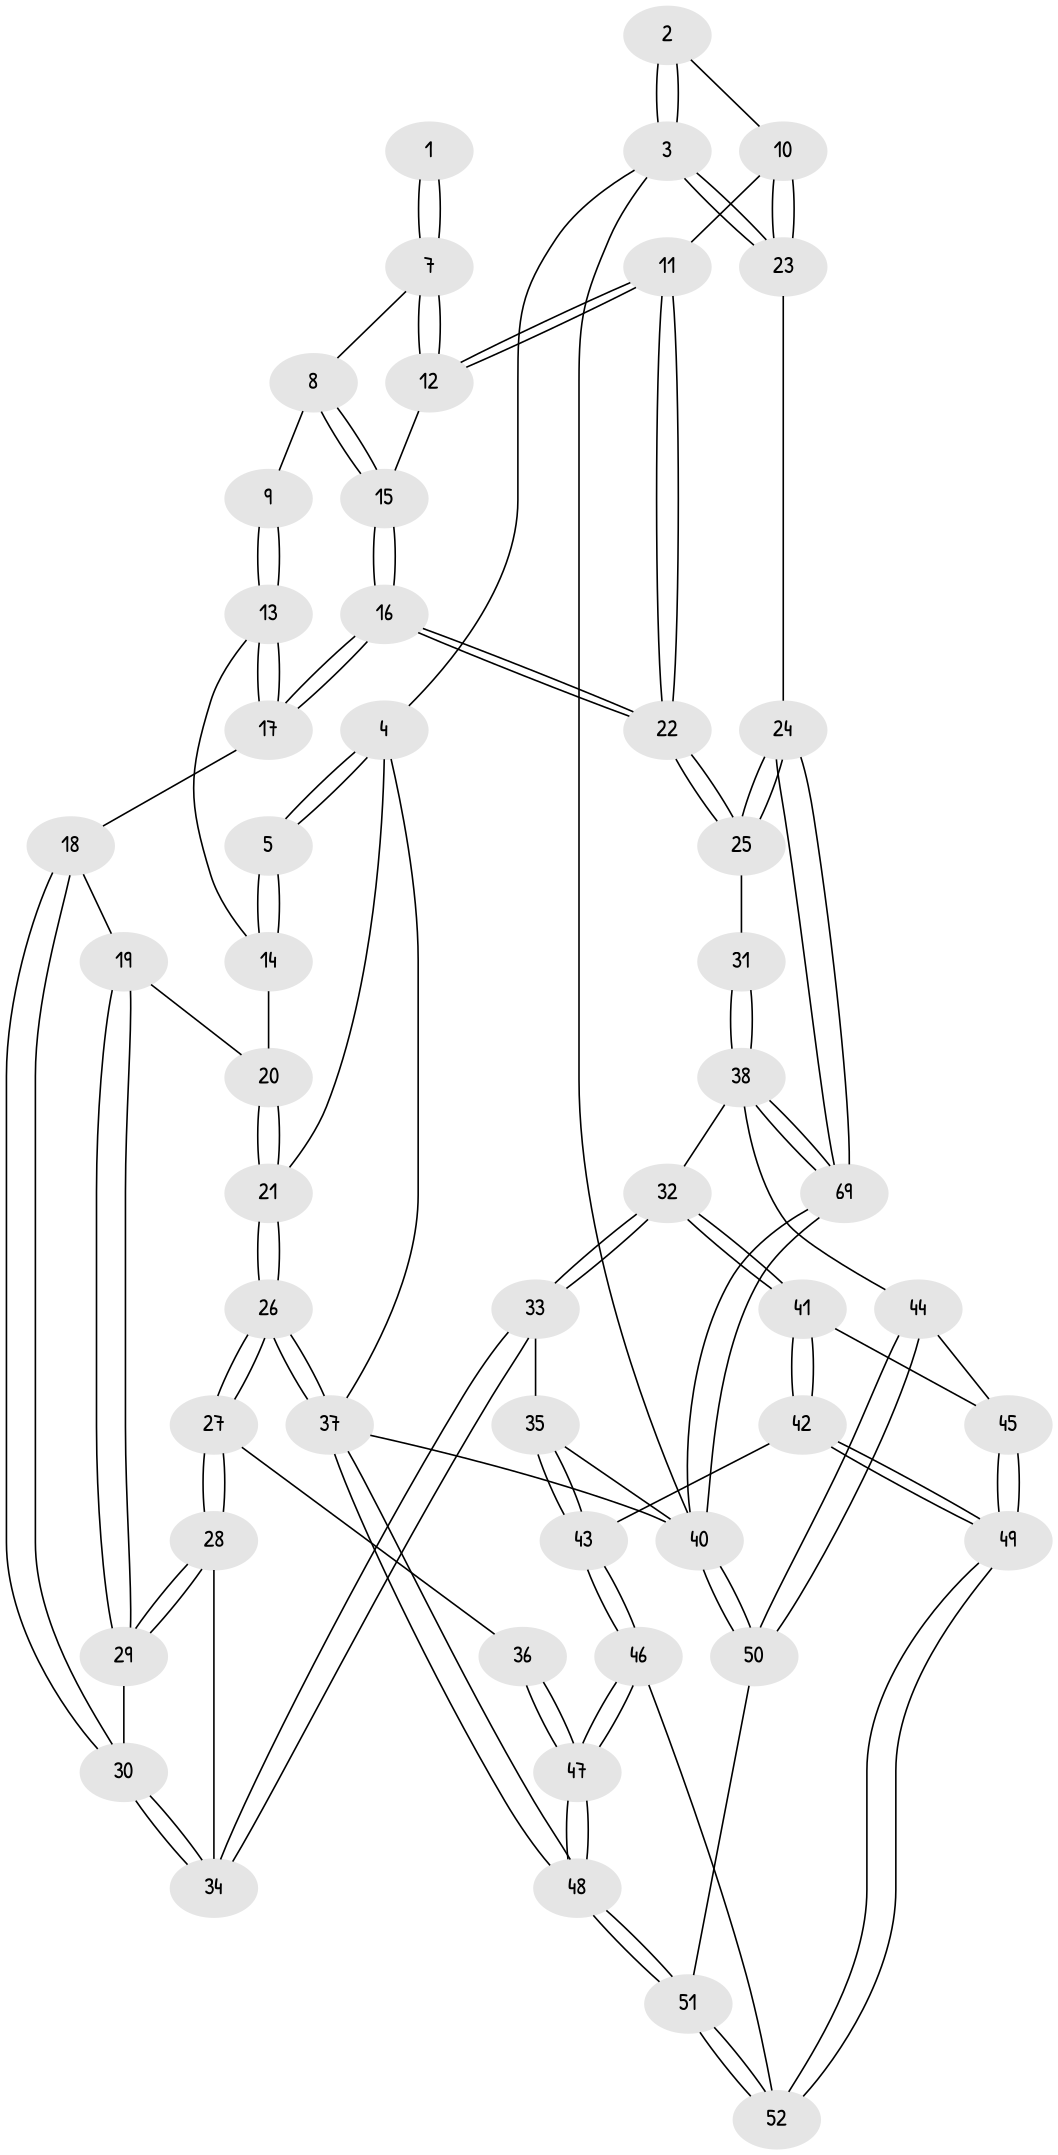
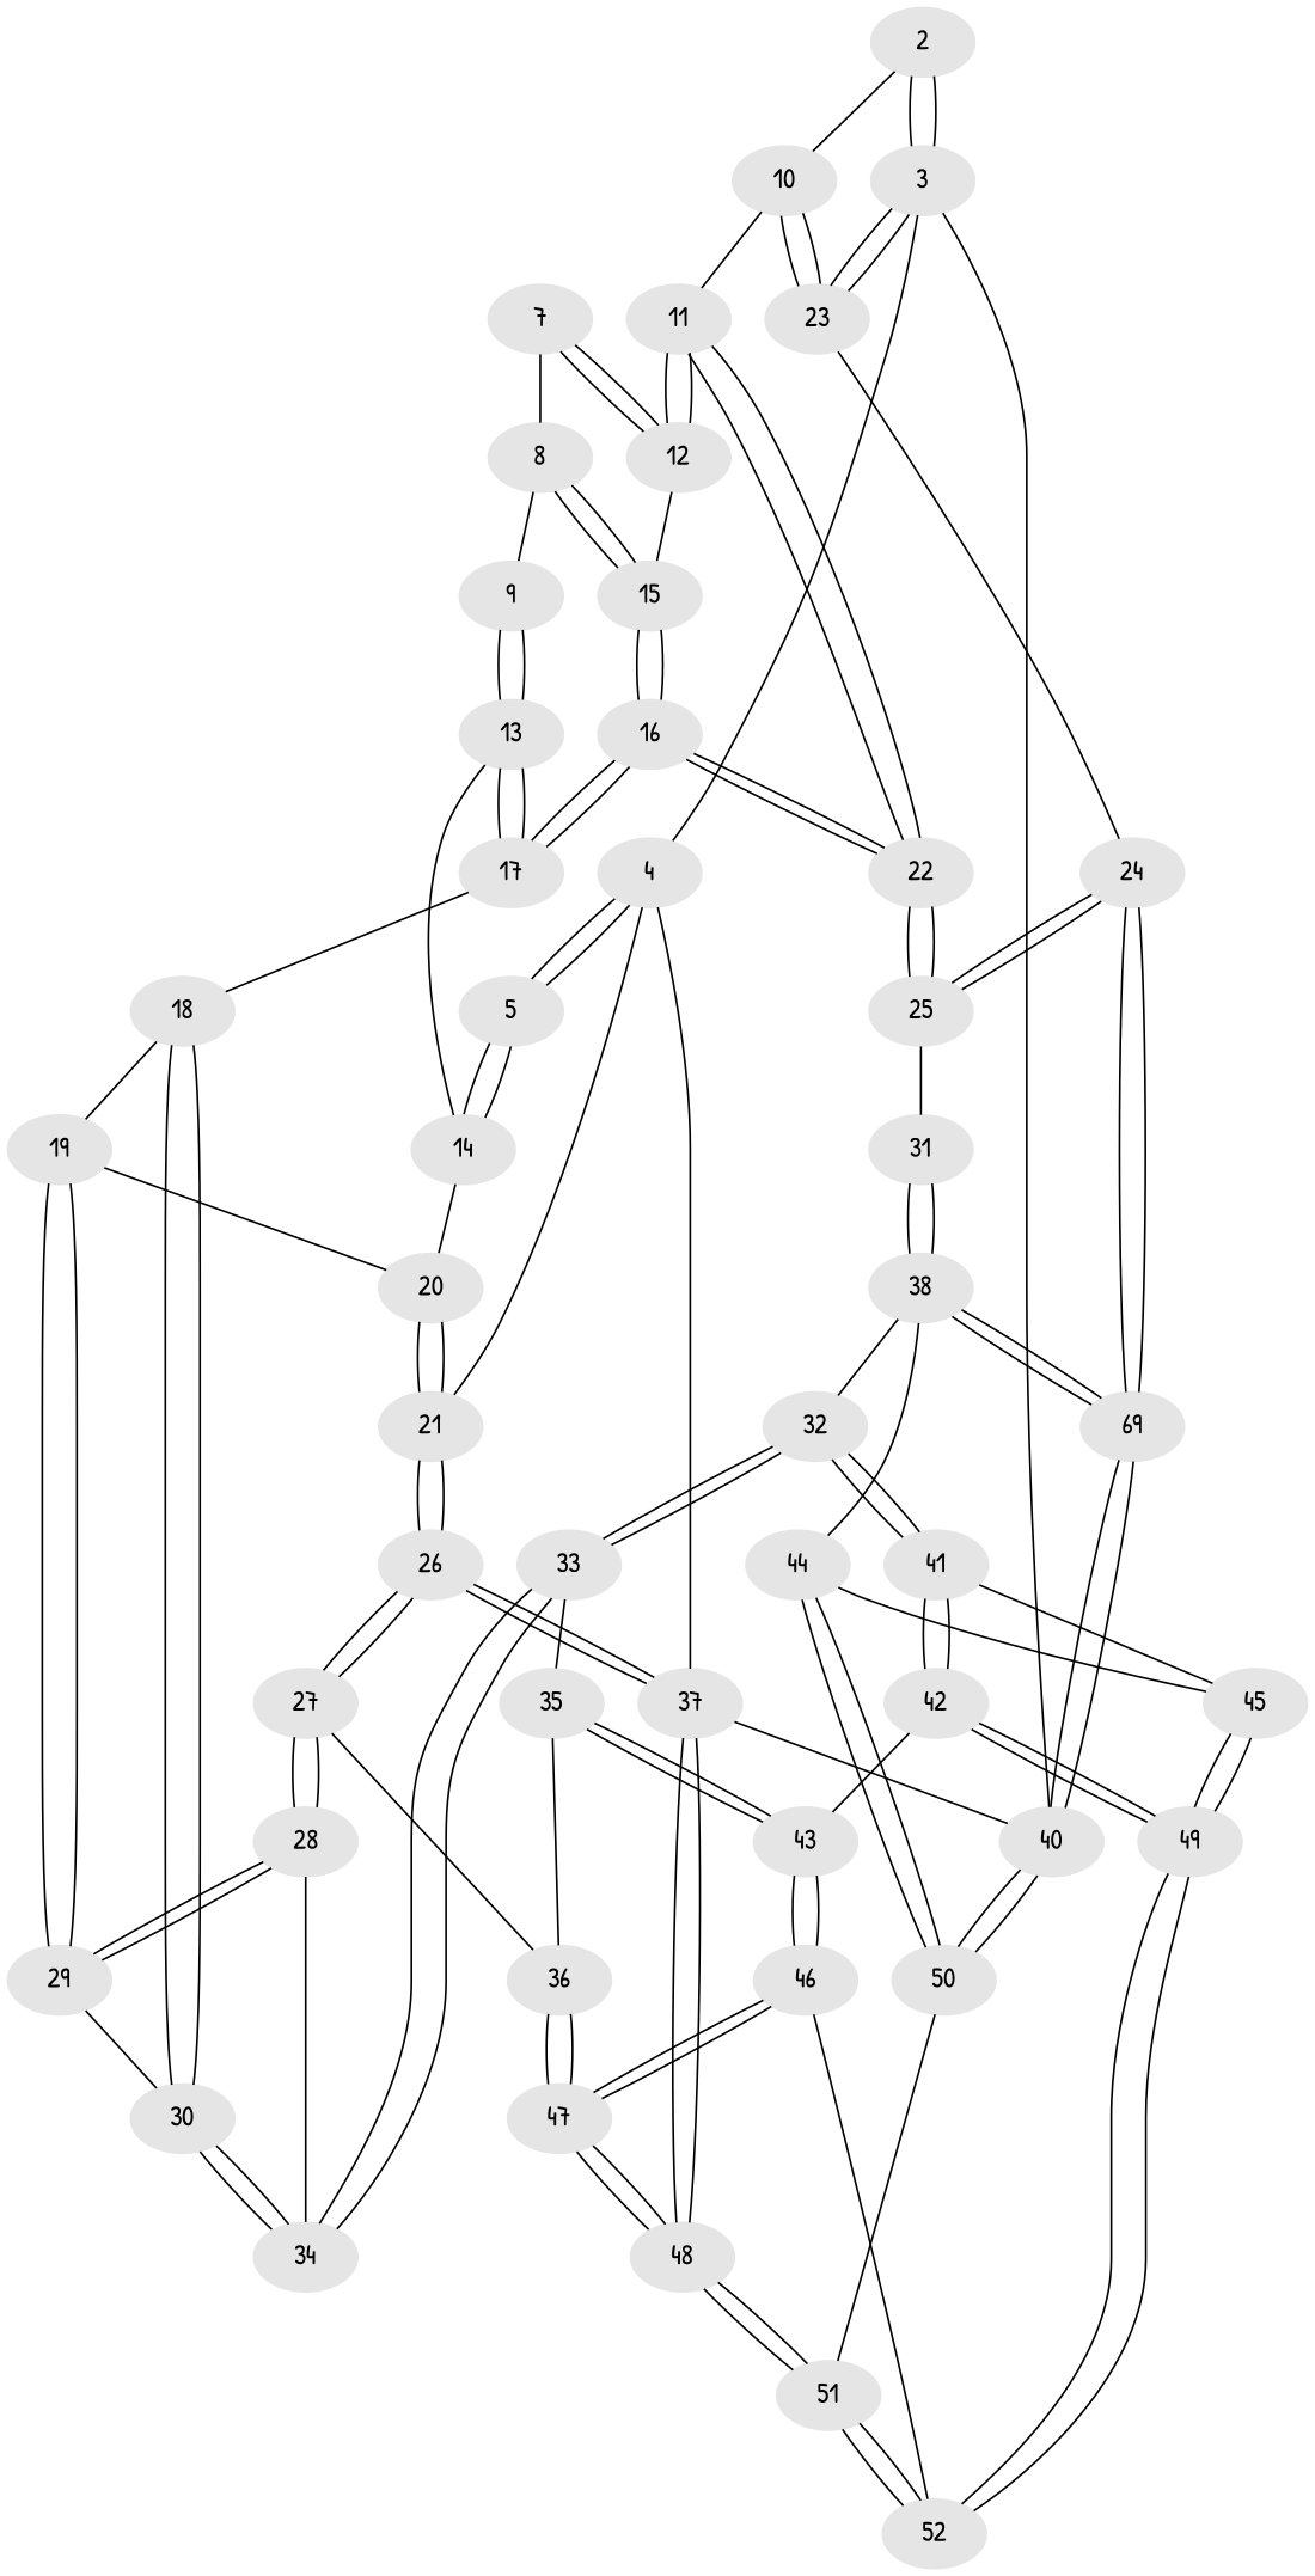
  graph {
    fontname="Patrick Hand"
    node [color=gray90 fontname="Patrick Hand" style=filled]
    edge [fontname="Patrick Hand"]
-   1
    7
    2
    3
    10
    8
    12
    4
    23
    40
    11
    5
    21
    37
    24
    50
    14
    26
    48
    20
    9
    13
    15
    16
    17
    22
    25
    18
    19
    30
    29
    34
    27
    31
    n35 [label=69]
    38
    28
    36
    47
    32
    33
    41
    44
    35
    42
    45
    43
    46
    51
    49
    52
-   1 -- 7
-   1 -- 7
    7 -- 8
    7 -- 12
    7 -- 12
    2 -- 3
    2 -- 3
    2 -- 10
    3 -- 4
    3 -- 23
    3 -- 23
    3 -- 40
    10 -- 23
    10 -- 23
    10 -- 11
    8 -- 9
    8 -- 15
    8 -- 15
    12 -- 15
    4 -- 5
    4 -- 5
    4 -- 21
    4 -- 37
    23 -- 24
    40 -- 50
    40 -- 50
    11 -- 12
    11 -- 12
    11 -- 22
    11 -- 22
    5 -- 14
    5 -- 14
    21 -- 26
    21 -- 26
    37 -- 40
    37 -- 48
    37 -- 48
    24 -- 25
    24 -- 25
    24 -- n35
    24 -- n35
    50 -- 51
    14 -- 20
    26 -- 37
    26 -- 37
    26 -- 27
    26 -- 27
    48 -- 51
    48 -- 51
    20 -- 21
    20 -- 21
    9 -- 13
    9 -- 13
    13 -- 14
    13 -- 17
    13 -- 17
    15 -- 16
    15 -- 16
    16 -- 17
    16 -- 17
    16 -- 22
    16 -- 22
    17 -- 18
    22 -- 25
    22 -- 25
    25 -- 31
    18 -- 19
    18 -- 30
    18 -- 30
    19 -- 20
    19 -- 29
    19 -- 29
    30 -- 34
    30 -- 34
    29 -- 30
    27 -- 28
    27 -- 28
    27 -- 36
    31 -- 38
    31 -- 38
    n35 -- 40
    n35 -- 40
    38 -- n35
    38 -- n35
    38 -- 32
    38 -- 44
    28 -- 29
    28 -- 29
    28 -- 34
    36 -- 47
    36 -- 47
    47 -- 48
    47 -- 48
    32 -- 33
    32 -- 33
    32 -- 41
    32 -- 41
    33 -- 34
    33 -- 34
    33 -- 35
    41 -- 42
    41 -- 42
    41 -- 45
    44 -- 50
    44 -- 50
    44 -- 45
-   35 -- 40
+   35 -- 36
    35 -- 43
    35 -- 43
    42 -- 43
    42 -- 49
    42 -- 49
    45 -- 49
    45 -- 49
    43 -- 46
    43 -- 46
    46 -- 47
    46 -- 47
    46 -- 52
    51 -- 52
    51 -- 52
    49 -- 52
    49 -- 52
  }
